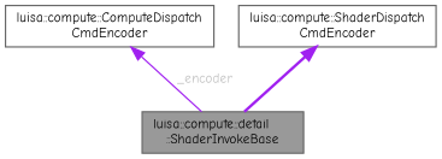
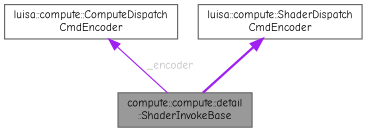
  digraph {
    fontname="Comic Neue"
    node [color=gray40 fillcolor=white fontname="Comic Neue" fontsize=10 shape=box style=filled]
    edge [color=purple dir=back fontname="Comic Neue" fontsize=10 labelfontname=Helvetica labelfontsize=10]
-   n1 [fillcolor=grey60 fontcolor=black height=0.2 label="luisa::compute::detail\l::ShaderInvokeBase" width=0.4]
+   n1 [fillcolor=grey60 fontcolor=black height=0.2 label="compute::compute::detail\l::ShaderInvokeBase" width=0.4]
    n2 [height=0.2 label="luisa::compute::ComputeDispatch\lCmdEncoder" width=0.4]
    n3 [height=0.2 label="luisa::compute::ShaderDispatch\lCmdEncoder" width=0.4]
    n2 -> n1 [fontcolor=grey label=" _encoder" style=solid]
    n3 -> n1 [style=bold]
  }
